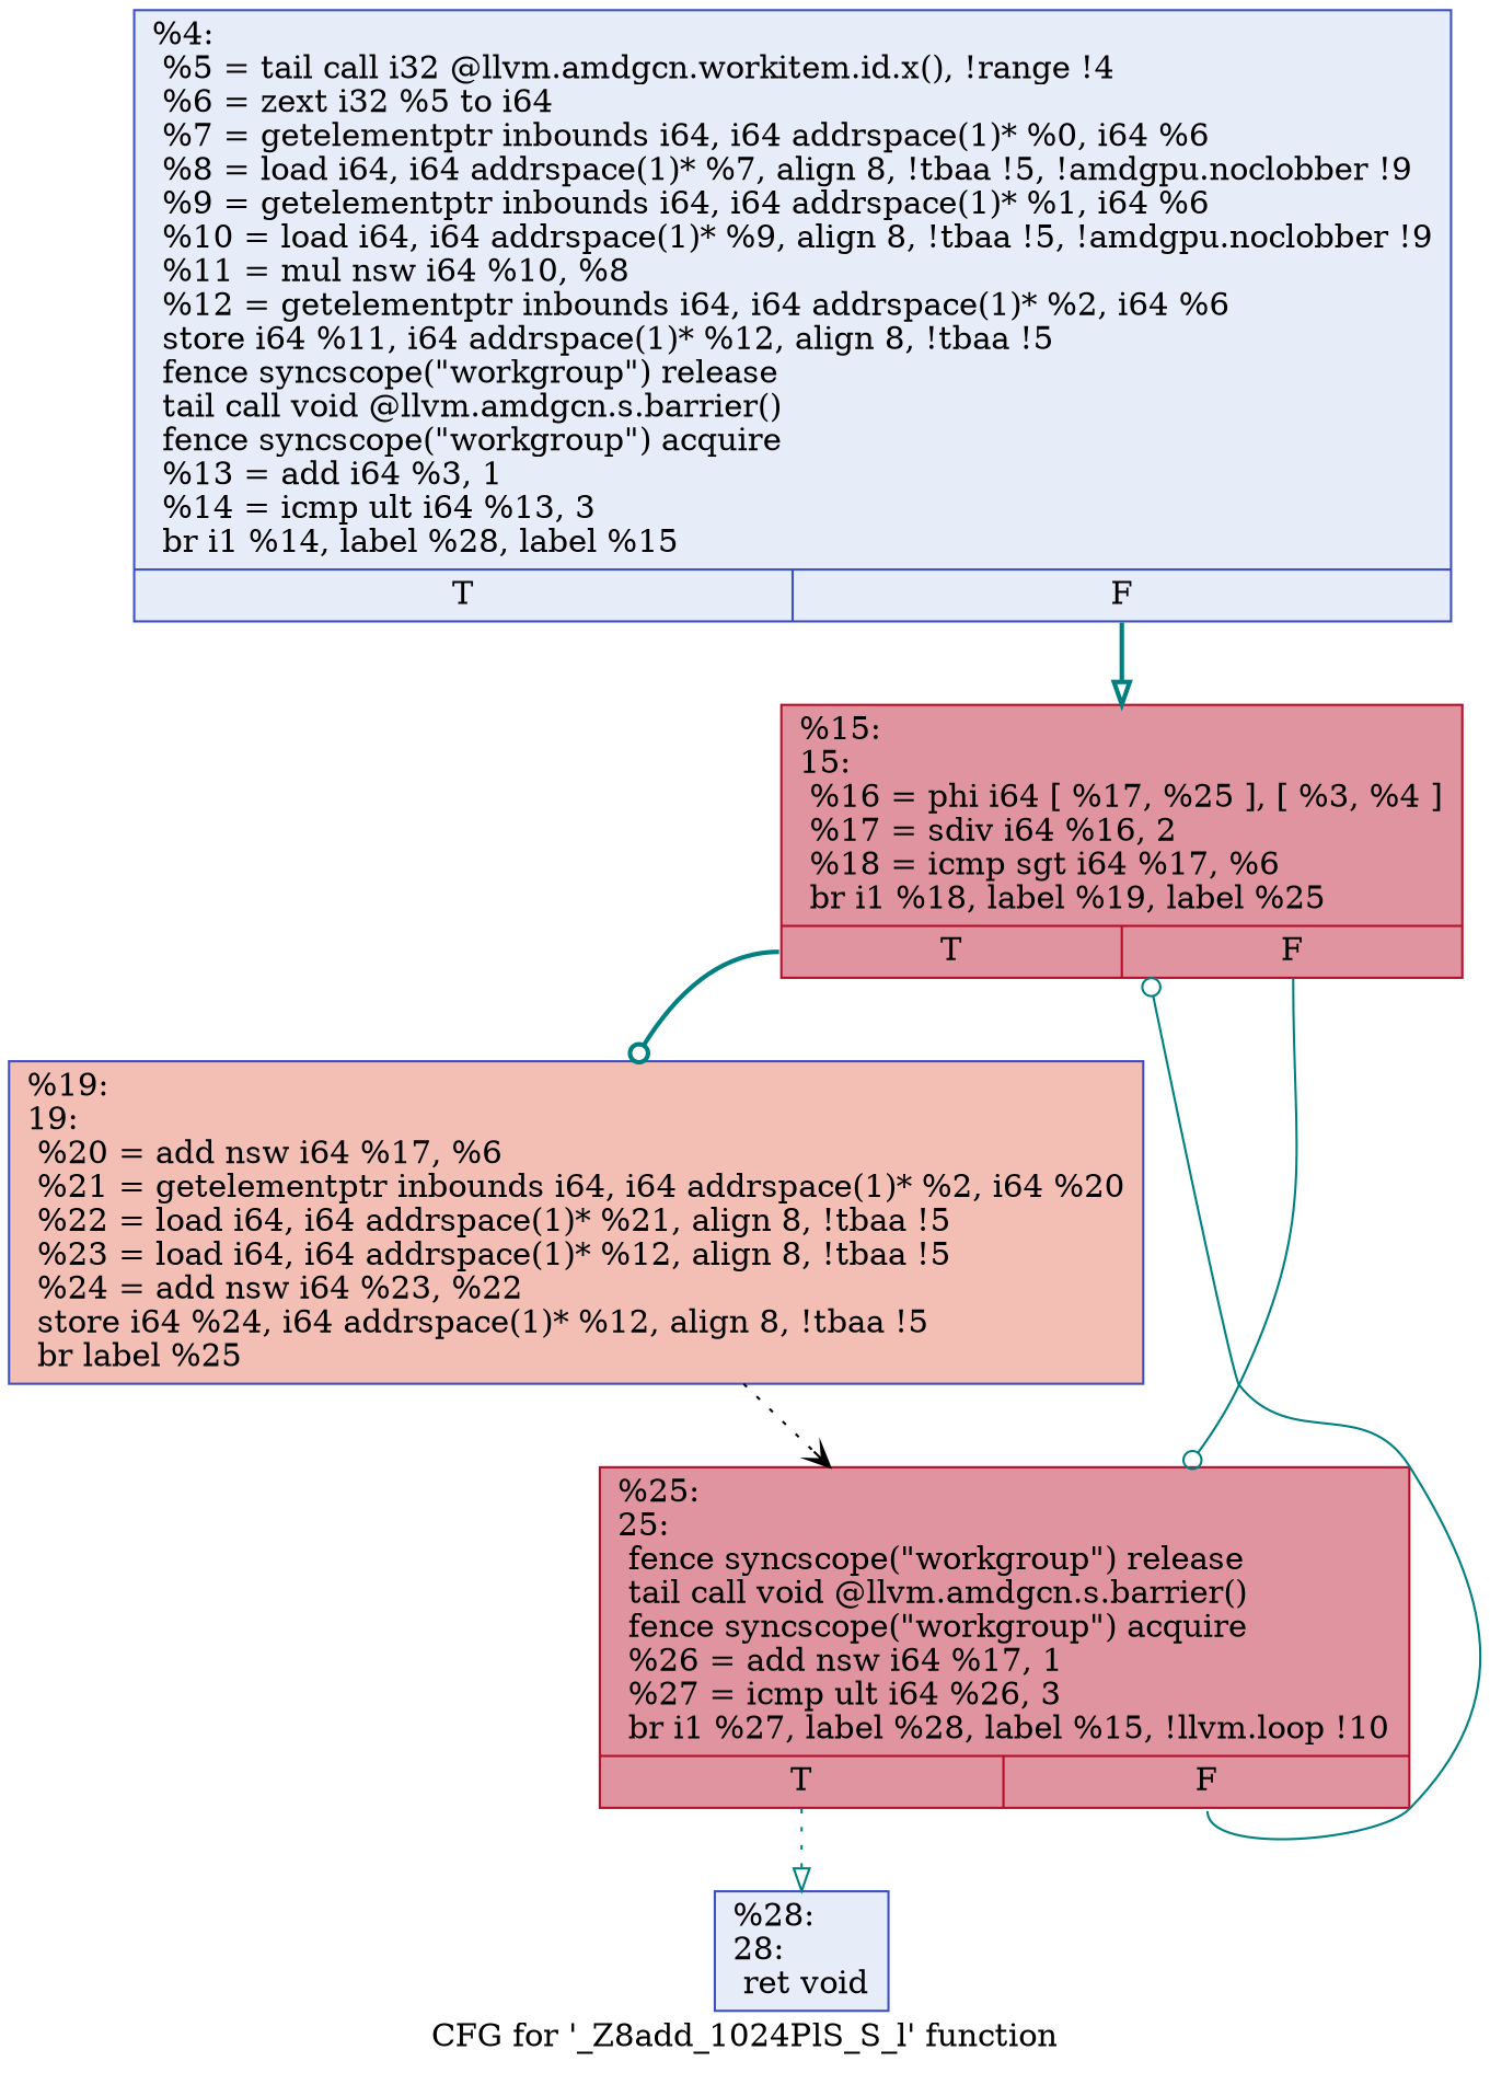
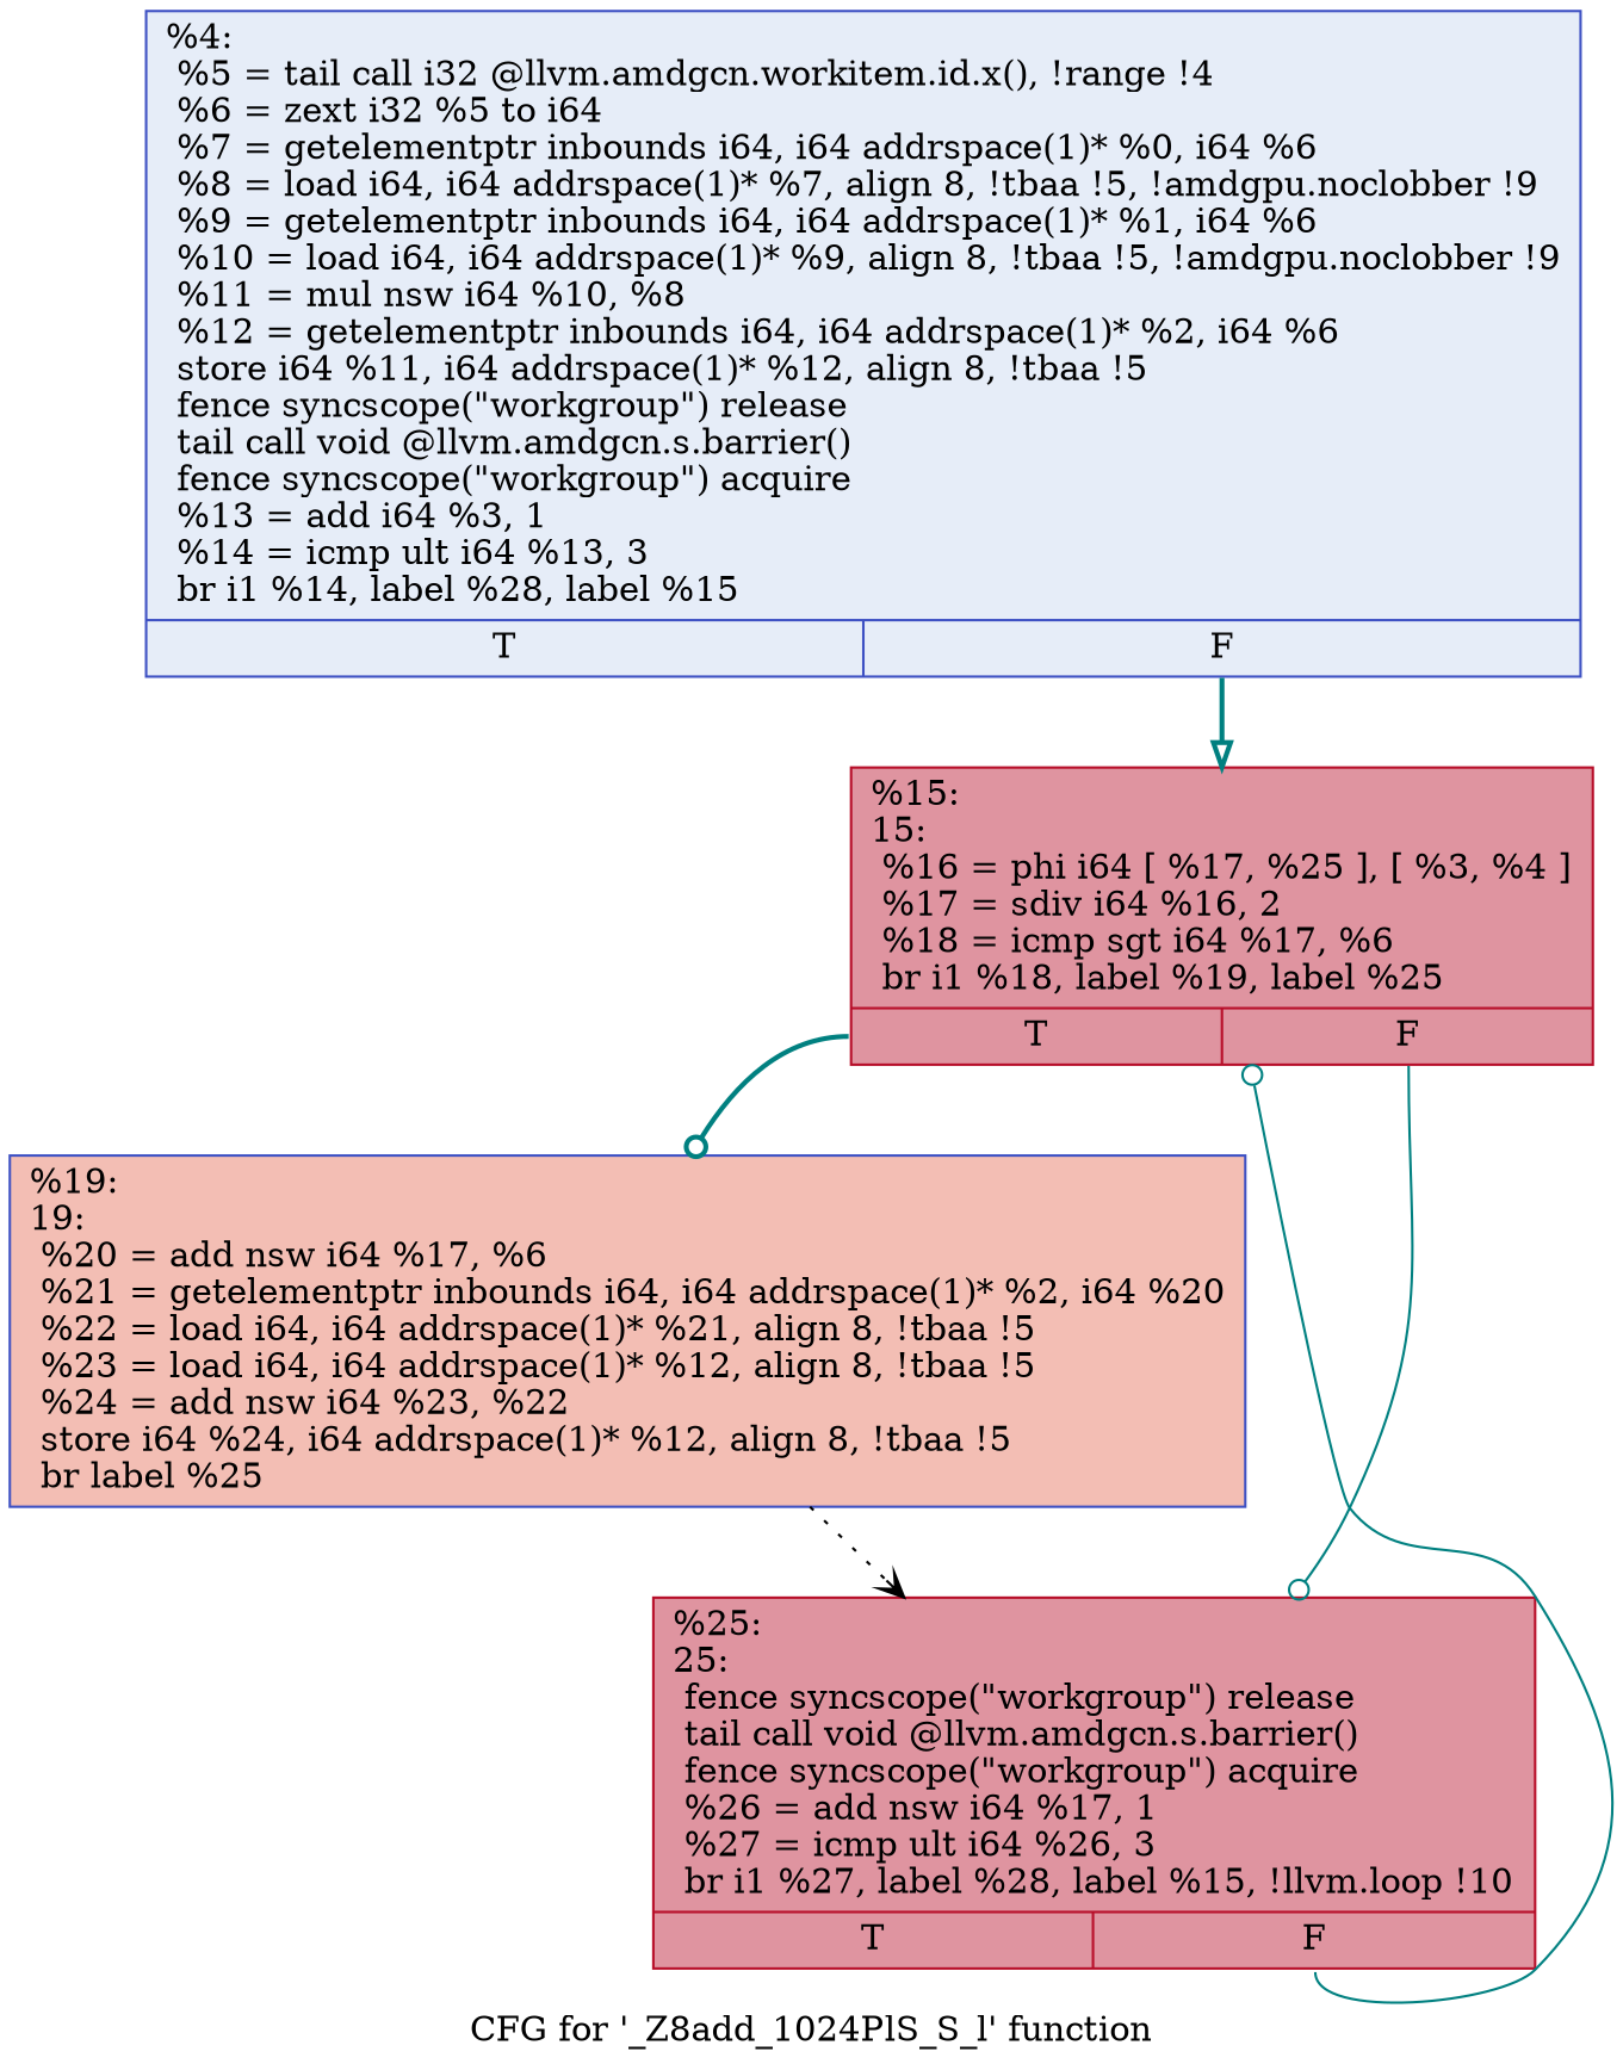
  digraph {
    label="CFG for '_Z8add_1024PlS_S_l' function"
    node [color="#3d50c3ff" fillcolor="#c7d7f070" shape=record style=filled]
    edge [arrowhead=odot color=teal style=bold tailport=s1]
    n1 [label="{%4:\l  %5 = tail call i32 @llvm.amdgcn.workitem.id.x(), !range !4\l  %6 = zext i32 %5 to i64\l  %7 = getelementptr inbounds i64, i64 addrspace(1)* %0, i64 %6\l  %8 = load i64, i64 addrspace(1)* %7, align 8, !tbaa !5, !amdgpu.noclobber !9\l  %9 = getelementptr inbounds i64, i64 addrspace(1)* %1, i64 %6\l  %10 = load i64, i64 addrspace(1)* %9, align 8, !tbaa !5, !amdgpu.noclobber !9\l  %11 = mul nsw i64 %10, %8\l  %12 = getelementptr inbounds i64, i64 addrspace(1)* %2, i64 %6\l  store i64 %11, i64 addrspace(1)* %12, align 8, !tbaa !5\l  fence syncscope(\"workgroup\") release\l  tail call void @llvm.amdgcn.s.barrier()\l  fence syncscope(\"workgroup\") acquire\l  %13 = add i64 %3, 1\l  %14 = icmp ult i64 %13, 3\l  br i1 %14, label %28, label %15\l|{<s0>T|<s1>F}}"]
    n2 [color="#b70d28ff" fillcolor="#b70d2870" label="{%15:\l15:                                               \l  %16 = phi i64 [ %17, %25 ], [ %3, %4 ]\l  %17 = sdiv i64 %16, 2\l  %18 = icmp sgt i64 %17, %6\l  br i1 %18, label %19, label %25\l|{<s0>T|<s1>F}}"]
-   n3 [label="{%28:\l28:                                               \l  ret void\l}"]
    n4 [fillcolor="#e36c5570" label="{%19:\l19:                                               \l  %20 = add nsw i64 %17, %6\l  %21 = getelementptr inbounds i64, i64 addrspace(1)* %2, i64 %20\l  %22 = load i64, i64 addrspace(1)* %21, align 8, !tbaa !5\l  %23 = load i64, i64 addrspace(1)* %12, align 8, !tbaa !5\l  %24 = add nsw i64 %23, %22\l  store i64 %24, i64 addrspace(1)* %12, align 8, !tbaa !5\l  br label %25\l}"]
    n5 [color="#b70d28ff" fillcolor="#b70d2870" label="{%25:\l25:                                               \l  fence syncscope(\"workgroup\") release\l  tail call void @llvm.amdgcn.s.barrier()\l  fence syncscope(\"workgroup\") acquire\l  %26 = add nsw i64 %17, 1\l  %27 = icmp ult i64 %26, 3\l  br i1 %27, label %28, label %15, !llvm.loop !10\l|{<s0>T|<s1>F}}"]
    n1 -> n2 [arrowhead=onormal]
    n2 -> n4 [tailport=s0]
    n2 -> n5 [style=solid]
    n4 -> n5 [arrowhead=vee color=black style=dotted tailport=s0]
    n5 -> n2 [style=solid]
-   n5 -> n3 [arrowhead=onormal style=dotted tailport=s0]
  }
